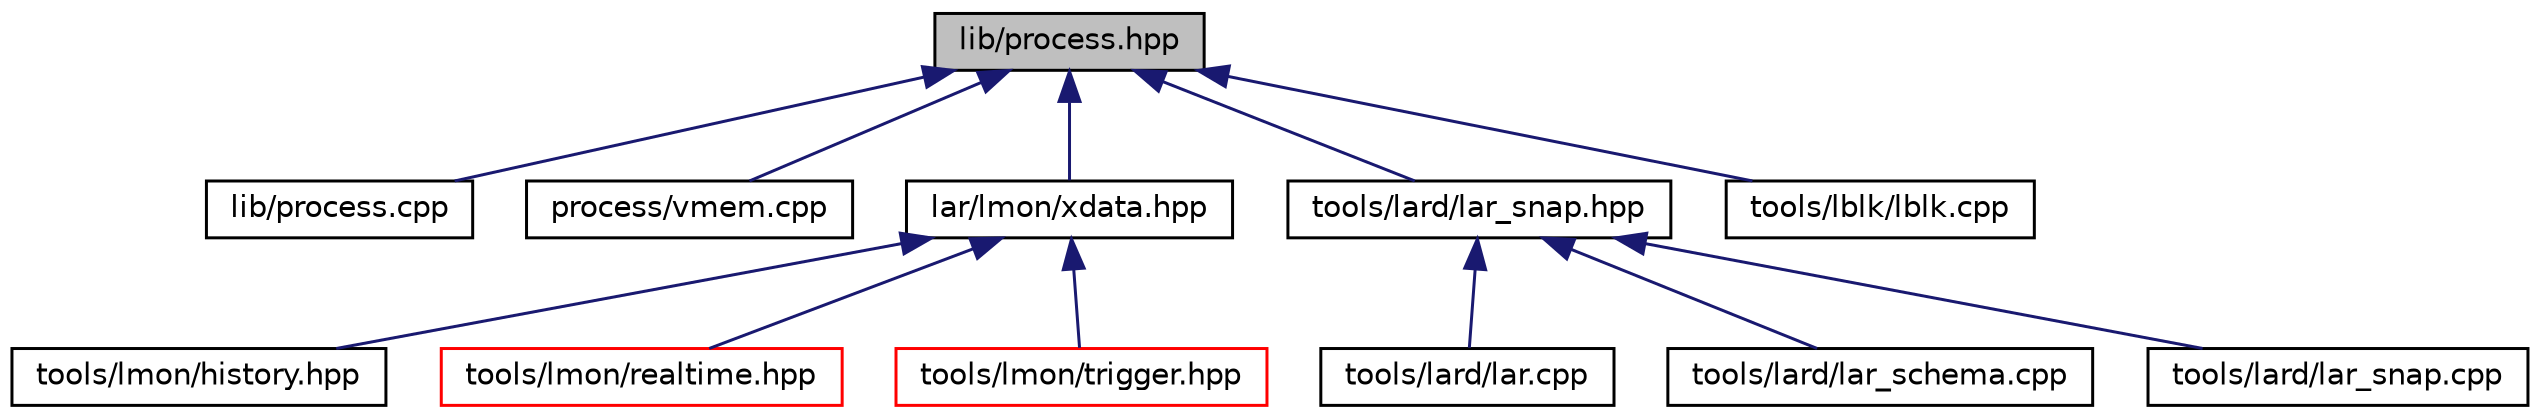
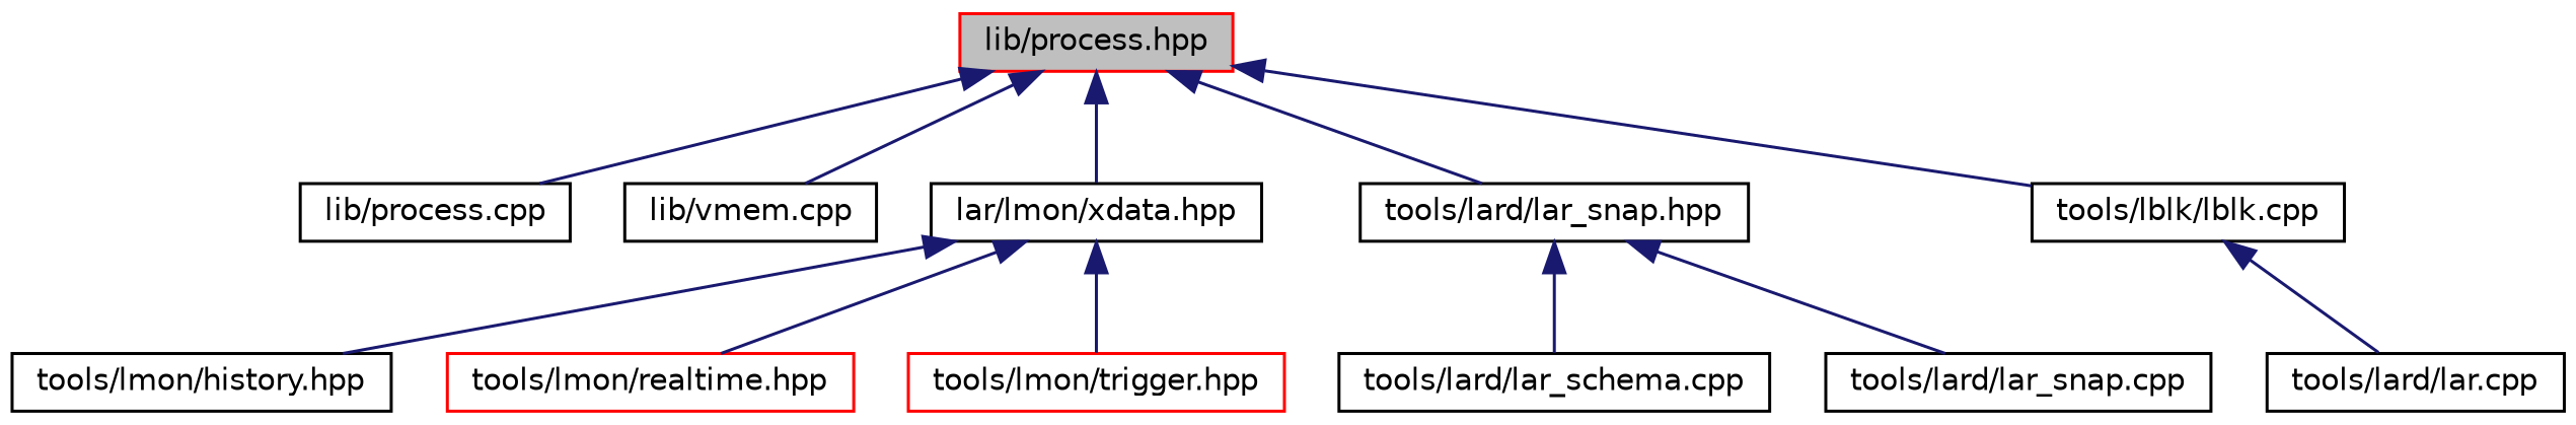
  digraph {
    node [color=black fontname=Helvetica fontsize=10 shape=record]
    edge [color=midnightblue dir=back fontname=Helvetica fontsize=10 labelfontname=Helvetica labelfontsize=10 style=solid]
-   n1 [fillcolor=grey75 fontcolor=black height=0.2 label="lib/process.hpp" style=filled width=0.4]
+   n1 [color=red fillcolor=grey75 fontcolor=black height=0.2 label="lib/process.hpp" style=filled width=0.4]
    n2 [height=0.2 label="lib/process.cpp" width=0.4]
-   n3 [height=0.2 label="process/vmem.cpp" width=0.4]
+   n3 [height=0.2 label="lib/vmem.cpp" width=0.4]
    n4 [height=0.2 label="lar/lmon/xdata.hpp" width=0.4]
    n5 [height=0.2 label="tools/lard/lar_snap.hpp" width=0.4]
    n6 [height=0.2 label="tools/lblk/lblk.cpp" width=0.4]
    n7 [height=0.2 label="tools/lmon/history.hpp" width=0.4]
    n8 [color=red height=0.2 label="tools/lmon/realtime.hpp" width=0.4]
    n9 [color=red height=0.2 label="tools/lmon/trigger.hpp" width=0.4]
    n10 [height=0.2 label="tools/lard/lar.cpp" width=0.4]
    n11 [height=0.2 label="tools/lard/lar_schema.cpp" width=0.4]
    n12 [height=0.2 label="tools/lard/lar_snap.cpp" width=0.4]
    n1 -> n2
    n1 -> n3
    n1 -> n4
    n1 -> n5
    n1 -> n6
    n4 -> n7
    n4 -> n8
    n4 -> n9
-   n5 -> n10
+   n6 -> n10
    n5 -> n11
    n5 -> n12
  }
